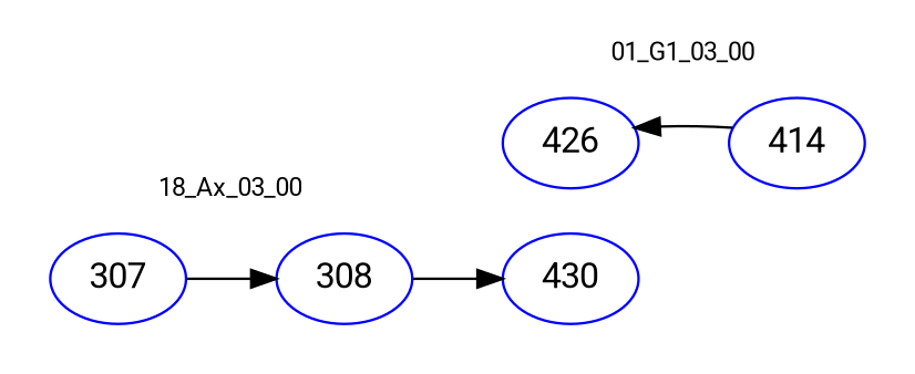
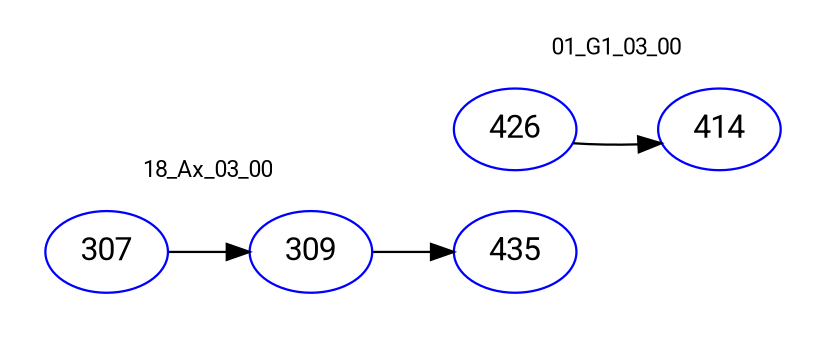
  digraph {
    fontname=Roboto
    rankdir=LR
    node [color=blue fontname=Roboto]
    edge [color=black fontname=Roboto]
    n1 [label=307]
-   n2 [label=308]
+   n2 [label=309]
    n3 [label=426]
    n4 [label=414]
-   n5 [label=430]
+   n5 [label=435]
    subgraph cluster_1 {
      color=white
      fontsize=10
      label="18_Ax_03_00"
      n1
      n2
    }
    subgraph cluster_2 {
      color=white
      fontsize=10
      label="01_G1_03_00"
      n3
      n4
      n5
    }
    n1 -> n2
    n2 -> n5
-   n4 -> n3
+   n3 -> n4
  }
